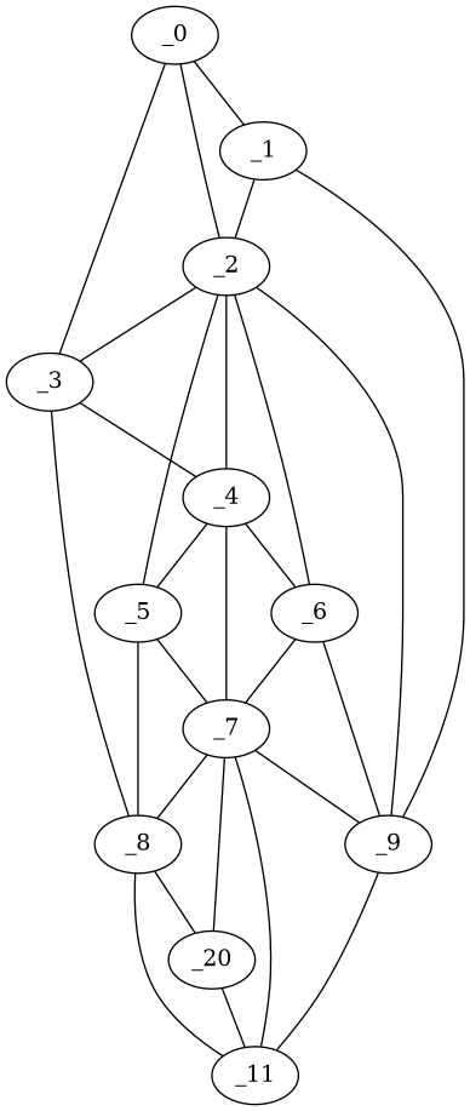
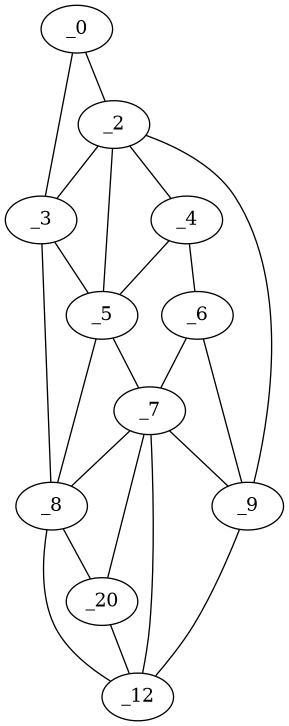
  graph {
    node [y=28]
    edge [valence=1]
    _0 [x=26 y=37]
-   _1 [x=30 y=26]
    _2 [x=64]
    _3 [x=68 y=66]
    _9 [x=99 y=19]
    _4 [x=71 y=32]
    _5 [x=73 y=59]
    _6 [x=76]
    _8 [x=97 y=63]
-   _11 [x=120 y=43]
+   _11 [x=120 y=43 label=_12]
    _7 [x=83 y=35]
    n12 [label=_20 x=102 y=57]
-   _0 -- _1
    _0 -- _2
    _0 -- _3
-   _1 -- _2 [valence=2]
-   _1 -- _9
    _2 -- _3 [valence=2]
    _2 -- _9 [valence=2]
    _2 -- _4 [valence=2]
    _2 -- _5
-   _2 -- _6
-   _3 -- _4 [valence=2]
+   _3 -- _5 [valence=2]
    _3 -- _8
    _9 -- _11
    _4 -- _5 [valence=2]
    _4 -- _6 [valence=2]
-   _4 -- _7 [valence=2]
    _5 -- _8
    _5 -- _7
    _6 -- _9 [valence=2]
    _6 -- _7
    _8 -- _11
    _8 -- n12 [valence=2]
    _7 -- _9 [valence=2]
    _7 -- _8
    _7 -- _11 [valence=2]
    _7 -- n12 [valence=2]
    n12 -- _11
  }
